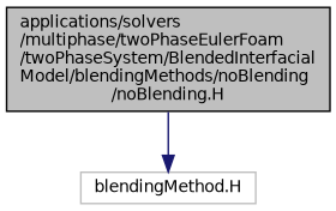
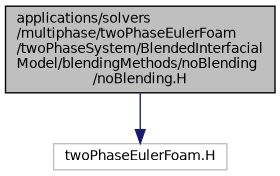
  digraph {
    node [fontname=Helvetica fontsize=10 shape=record]
    n1 [color=black fillcolor=grey75 fontcolor=black height=0.2 label="applications/solvers\l/multiphase/twoPhaseEulerFoam\l/twoPhaseSystem/BlendedInterfacial\lModel/blendingMethods/noBlending\l/noBlending.H" style=filled width=0.4]
-   n2 [color=grey75 height=0.2 label="blendingMethod.H" width=0.4]
+   n2 [color=grey75 height=0.2 label="twoPhaseEulerFoam.H" width=0.4]
    n1 -> n2 [color=midnightblue fontname=Helvetica fontsize=10 labelfontname=Helvetica labelfontsize=10 style=solid]
  }
